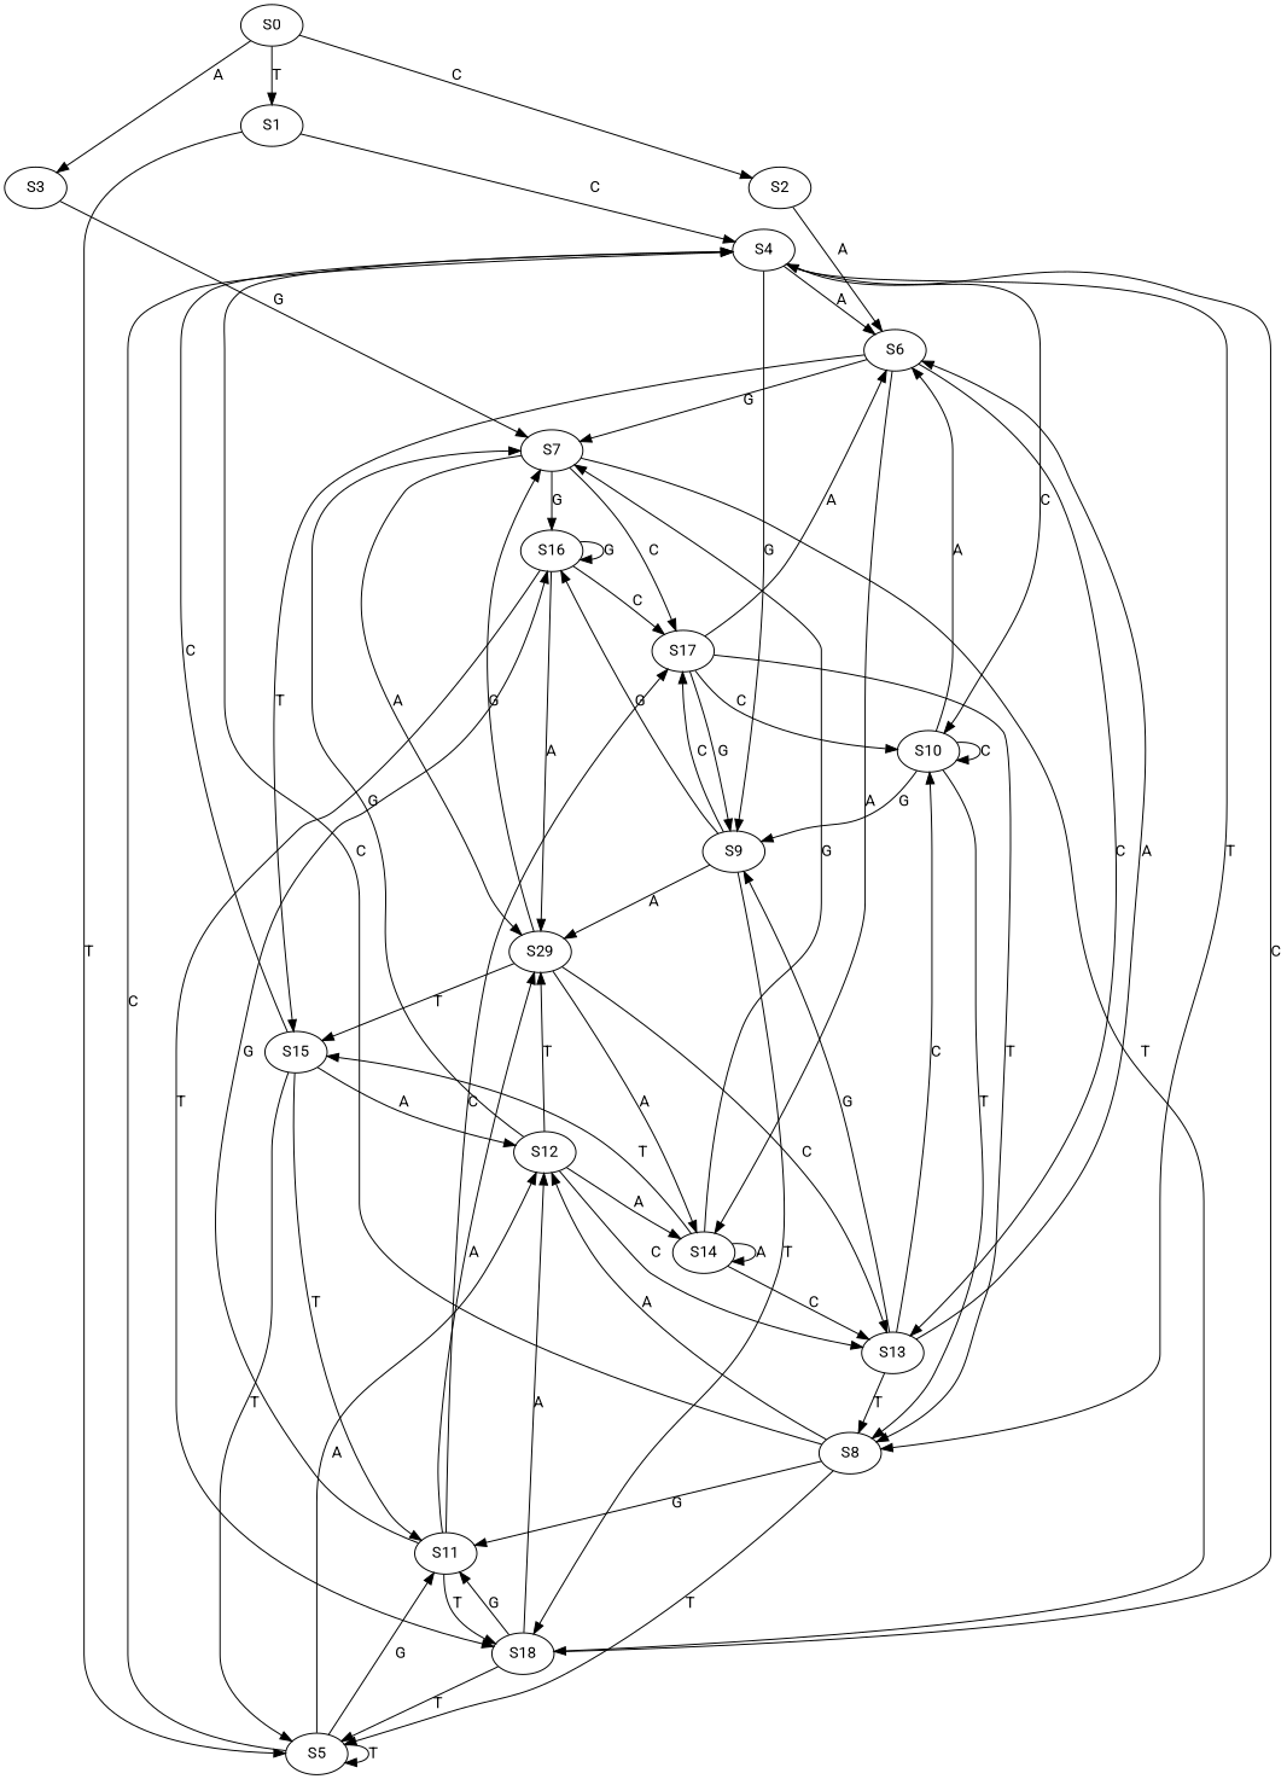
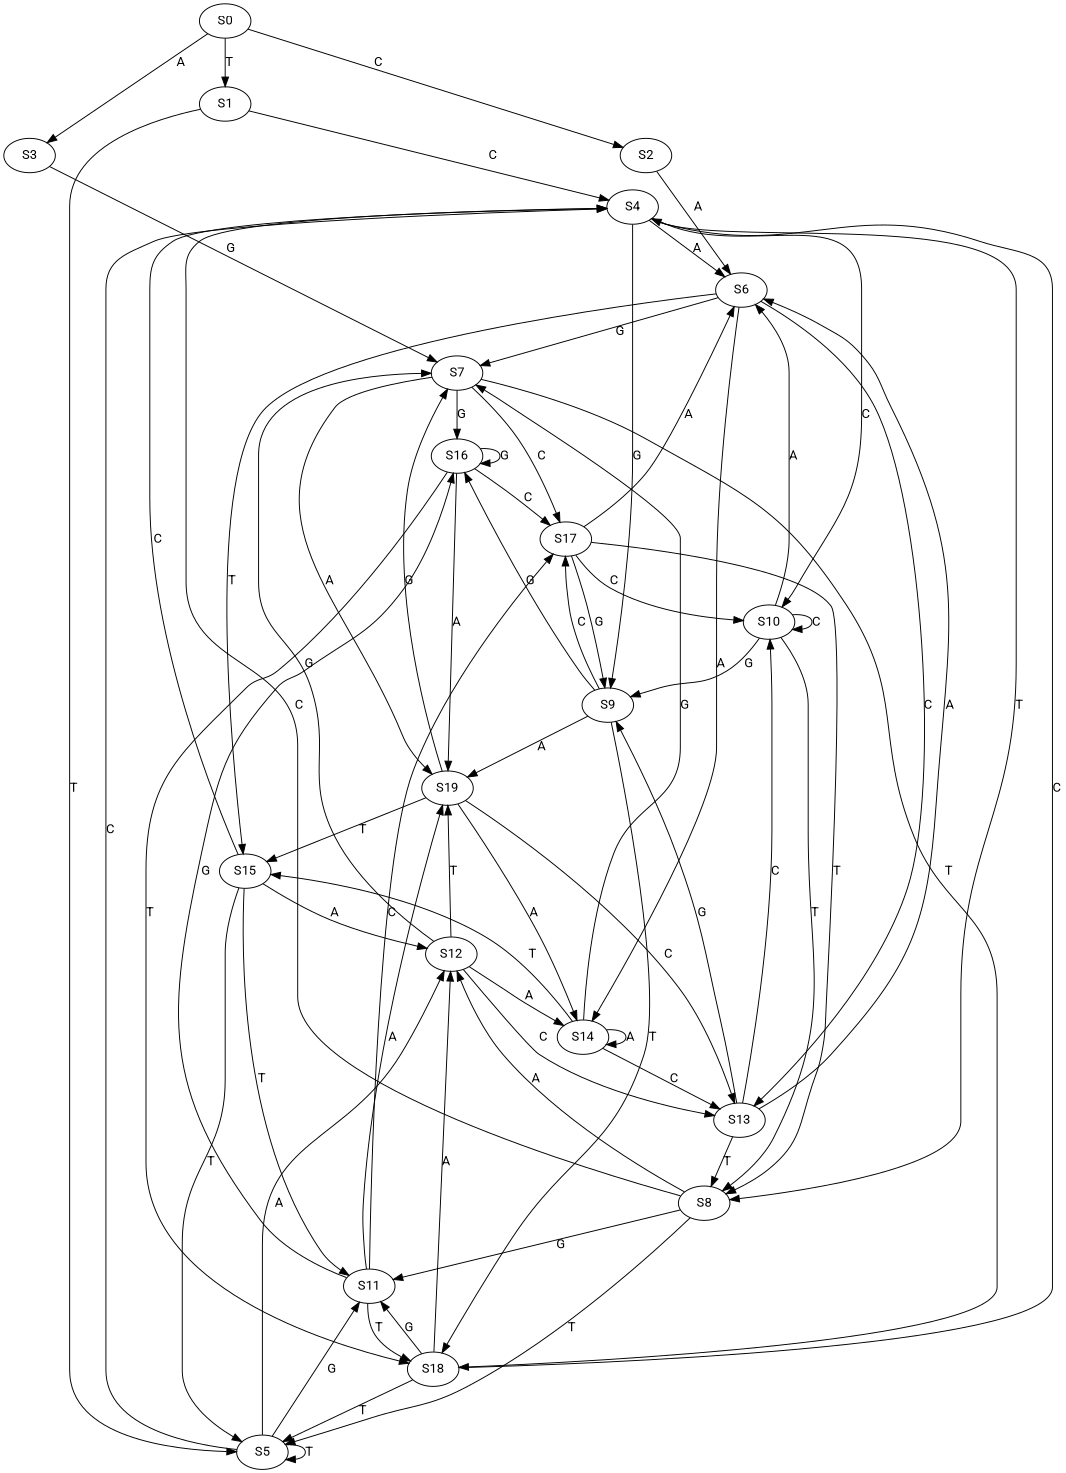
  strict digraph {
    fontname=Roboto
    node [fontname=Roboto]
    edge [fontname=Roboto]
    S0
    S1
    S2
    S3
    S4
    S5
    S6
    S7
    S8
    S9
    S10
    S11
    S12
    S13
    S14
    S15
    S16
    S17
    S18
-   S19 [label=S29]
+   S19
    S0 -> S1 [label=T]
    S0 -> S2 [label=C]
    S0 -> S3 [label=A]
    S1 -> S4 [label=C]
    S1 -> S5 [label=T]
    S2 -> S6 [label=A]
    S3 -> S7 [label=G]
    S4 -> S6 [label=A]
    S4 -> S8 [label=T]
    S4 -> S9 [label=G]
    S4 -> S10 [label=C]
    S5 -> S4 [label=C]
    S5 -> S5 [label=T]
    S5 -> S11 [label=G]
    S5 -> S12 [label=A]
    S6 -> S7 [label=G]
    S6 -> S13 [label=C]
    S6 -> S14 [label=A]
    S6 -> S15 [label=T]
    S7 -> S16 [label=G]
    S7 -> S17 [label=C]
    S7 -> S18 [label=T]
    S7 -> S19 [label=A]
    S8 -> S4 [label=C]
    S8 -> S5 [label=T]
    S8 -> S11 [label=G]
    S8 -> S12 [label=A]
    S9 -> S16 [label=G]
    S9 -> S17 [label=C]
    S9 -> S18 [label=T]
    S9 -> S19 [label=A]
    S10 -> S6 [label=A]
    S10 -> S8 [label=T]
    S10 -> S9 [label=G]
    S10 -> S10 [label=C]
    S11 -> S16 [label=G]
    S11 -> S17 [label=C]
    S11 -> S18 [label=T]
    S11 -> S19 [label=A]
    S12 -> S7 [label=G]
    S12 -> S13 [label=C]
    S12 -> S14 [label=A]
    S12 -> S19 [label=T]
    S13 -> S6 [label=A]
    S13 -> S8 [label=T]
    S13 -> S9 [label=G]
    S13 -> S10 [label=C]
    S14 -> S7 [label=G]
    S14 -> S13 [label=C]
    S14 -> S14 [label=A]
    S14 -> S15 [label=T]
    S15 -> S4 [label=C]
    S15 -> S5 [label=T]
    S15 -> S11 [label=T]
    S15 -> S12 [label=A]
    S16 -> S16 [label=G]
    S16 -> S17 [label=C]
    S16 -> S18 [label=T]
    S16 -> S19 [label=A]
    S17 -> S6 [label=A]
    S17 -> S8 [label=T]
    S17 -> S9 [label=G]
    S17 -> S10 [label=C]
    S18 -> S4 [label=C]
    S18 -> S5 [label=T]
    S18 -> S11 [label=G]
    S18 -> S12 [label=A]
    S19 -> S7 [label=G]
    S19 -> S13 [label=C]
    S19 -> S14 [label=A]
    S19 -> S15 [label=T]
  }
